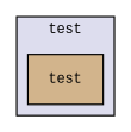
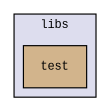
  digraph {
    compound=true
    fontname="Liberation Mono"
    n1 [fillcolor=tan fontname="Liberation Mono" fontsize=10 label=test pencolor=black shape=box style=filled]
    subgraph cluster_1 {
      bgcolor="#ddddee"
      fontsize=10
-     label=test
+     label=libs
      pencolor=black
      n1
    }
  }
